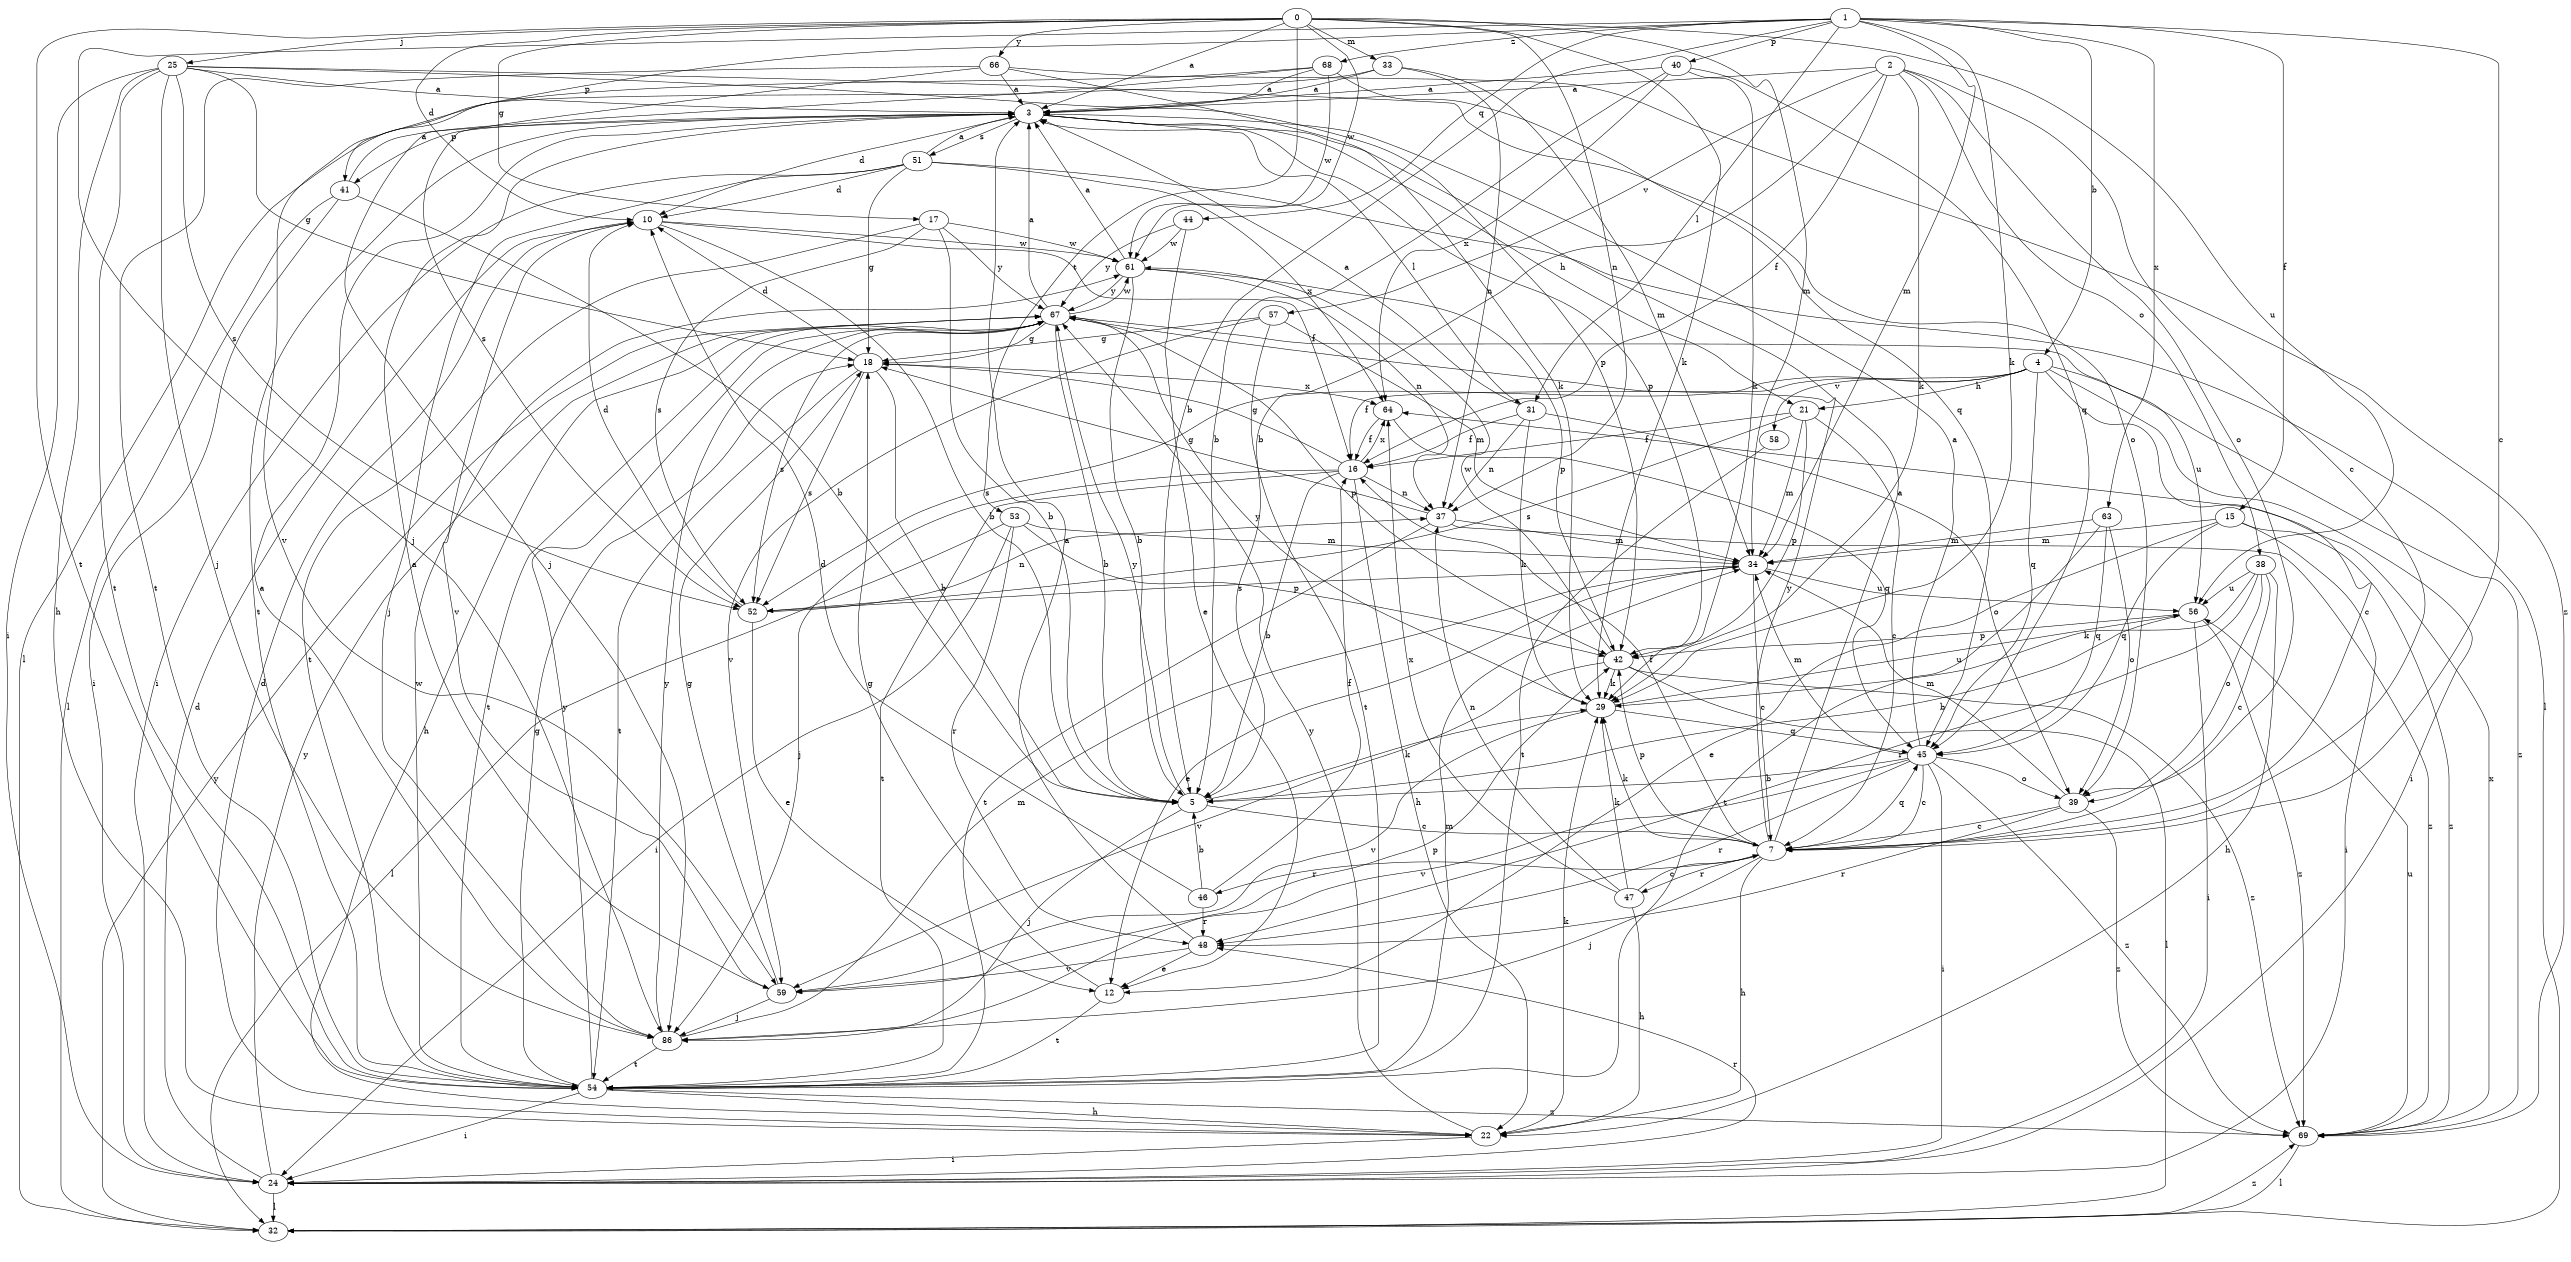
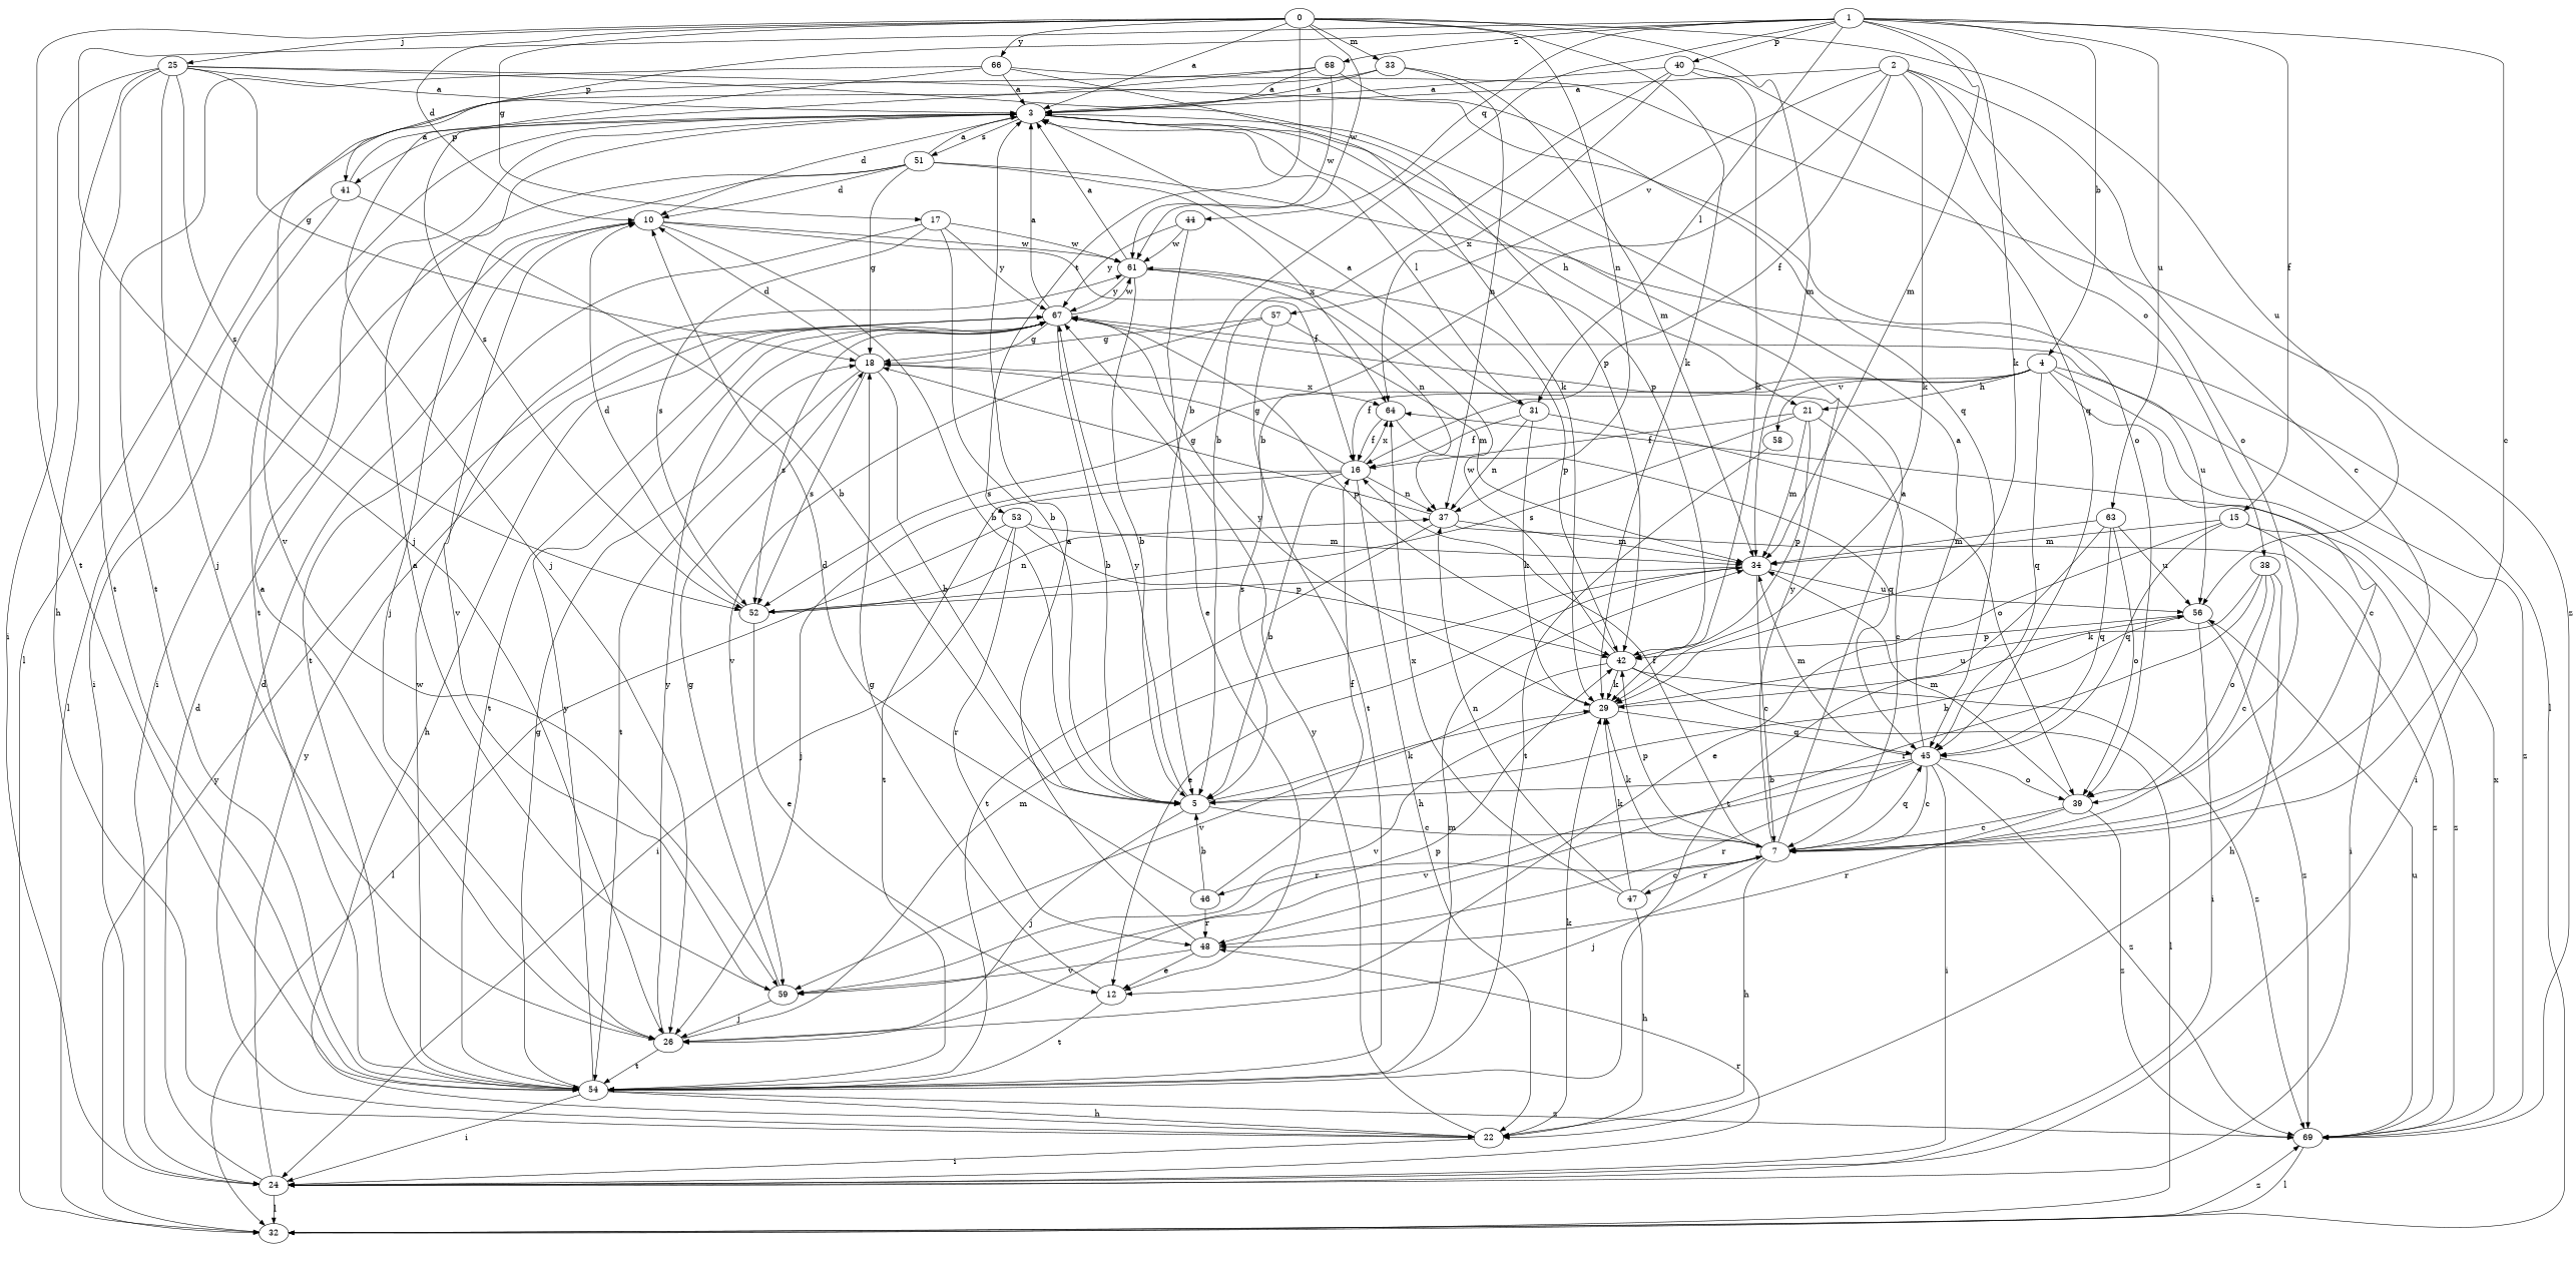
  strict digraph {
    0
    3
    10
    17
    25
    29
    33
    34
    37
    53
    54
    56
    61
    66
    31
    41
    21
    42
    51
    5
    16
    59
    52
    67
-   26 [label=86]
+   26
    39
    24
    22
    18
    45
    32
    7
    12
    69
    48
    1
    4
    15
    40
    44
    63
    68
    58
    46
    47
    64
    2
    38
    57
    0 -> 3 [label=a]
    0 -> 10 [label=d]
    0 -> 17 [label=g]
    0 -> 25 [label=j]
    0 -> 29 [label=k]
    0 -> 33 [label=m]
    0 -> 34 [label=m]
    0 -> 37 [label=n]
    0 -> 53 [label=t]
    0 -> 54 [label=t]
    0 -> 56 [label=u]
    0 -> 61 [label=w]
    0 -> 66 [label=y]
    3 -> 10 [label=d]
    3 -> 54 [label=t]
    3 -> 31 [label=l]
    3 -> 41 [label=p]
    3 -> 21 [label=h]
    3 -> 42 [label=p]
    3 -> 51 [label=s]
    10 -> 61 [label=w]
    10 -> 5 [label=b]
    10 -> 16 [label=f]
    10 -> 59 [label=v]
    17 -> 54 [label=t]
    17 -> 61 [label=w]
    17 -> 5 [label=b]
    17 -> 52 [label=s]
    17 -> 67 [label=y]
    25 -> 3 [label=a]
    25 -> 54 [label=t]
    25 -> 42 [label=p]
    25 -> 52 [label=s]
    25 -> 26 [label=j]
    25 -> 39 [label=o]
    25 -> 24 [label=i]
    25 -> 22 [label=h]
    25 -> 18 [label=g]
    29 -> 56 [label=u]
    29 -> 59 [label=v]
    29 -> 67 [label=y]
    29 -> 45 [label=q]
    33 -> 3 [label=a]
    33 -> 34 [label=m]
    33 -> 37 [label=n]
    33 -> 32 [label=l]
    34 -> 56 [label=u]
    34 -> 52 [label=s]
    34 -> 7 [label=c]
    34 -> 12 [label=e]
    37 -> 34 [label=m]
    37 -> 54 [label=t]
    37 -> 18 [label=g]
    37 -> 69 [label=z]
    53 -> 34 [label=m]
    53 -> 42 [label=p]
    53 -> 24 [label=i]
    53 -> 32 [label=l]
    53 -> 48 [label=r]
    54 -> 34 [label=m]
    54 -> 61 [label=w]
    54 -> 67 [label=y]
    54 -> 24 [label=i]
    54 -> 22 [label=h]
    54 -> 18 [label=g]
    54 -> 69 [label=z]
    56 -> 42 [label=p]
    56 -> 5 [label=b]
    56 -> 24 [label=i]
    56 -> 69 [label=z]
    61 -> 3 [label=a]
    61 -> 37 [label=n]
    61 -> 42 [label=p]
    61 -> 5 [label=b]
    61 -> 67 [label=y]
    66 -> 3 [label=a]
    66 -> 29 [label=k]
    66 -> 54 [label=t]
    66 -> 52 [label=s]
    66 -> 69 [label=z]
    31 -> 3 [label=a]
    31 -> 29 [label=k]
    31 -> 37 [label=n]
    31 -> 16 [label=f]
    31 -> 39 [label=o]
    41 -> 3 [label=a]
    41 -> 5 [label=b]
    41 -> 24 [label=i]
    41 -> 32 [label=l]
    21 -> 34 [label=m]
    21 -> 42 [label=p]
    21 -> 16 [label=f]
    21 -> 52 [label=s]
    21 -> 7 [label=c]
    42 -> 29 [label=k]
    42 -> 61 [label=w]
    42 -> 59 [label=v]
    42 -> 32 [label=l]
    42 -> 69 [label=z]
    51 -> 3 [label=a]
    51 -> 10 [label=d]
    51 -> 26 [label=j]
    51 -> 24 [label=i]
    51 -> 18 [label=g]
    51 -> 32 [label=l]
    51 -> 64 [label=x]
    5 -> 29 [label=k]
    5 -> 67 [label=y]
    5 -> 26 [label=j]
    5 -> 7 [label=c]
    16 -> 37 [label=n]
    16 -> 54 [label=t]
    16 -> 5 [label=b]
    16 -> 26 [label=j]
    16 -> 22 [label=h]
    16 -> 18 [label=g]
    16 -> 64 [label=x]
    59 -> 3 [label=a]
    59 -> 26 [label=j]
    59 -> 18 [label=g]
    52 -> 10 [label=d]
    52 -> 37 [label=n]
    52 -> 12 [label=e]
    67 -> 3 [label=a]
    67 -> 54 [label=t]
    67 -> 56 [label=u]
    67 -> 61 [label=w]
    67 -> 42 [label=p]
    67 -> 5 [label=b]
    67 -> 52 [label=s]
    67 -> 22 [label=h]
    67 -> 18 [label=g]
    26 -> 3 [label=a]
    26 -> 34 [label=m]
    26 -> 54 [label=t]
    26 -> 42 [label=p]
    26 -> 67 [label=y]
    39 -> 34 [label=m]
    39 -> 7 [label=c]
    39 -> 69 [label=z]
    39 -> 48 [label=r]
    24 -> 10 [label=d]
    24 -> 67 [label=y]
    24 -> 32 [label=l]
    24 -> 48 [label=r]
    22 -> 10 [label=d]
    22 -> 29 [label=k]
    22 -> 67 [label=y]
    22 -> 24 [label=i]
    18 -> 10 [label=d]
    18 -> 54 [label=t]
    18 -> 5 [label=b]
    18 -> 52 [label=s]
    18 -> 64 [label=x]
    45 -> 3 [label=a]
    45 -> 34 [label=m]
    45 -> 5 [label=b]
    45 -> 59 [label=v]
    45 -> 39 [label=o]
    45 -> 24 [label=i]
    45 -> 7 [label=c]
    45 -> 69 [label=z]
    45 -> 48 [label=r]
    32 -> 67 [label=y]
    32 -> 69 [label=z]
    7 -> 3 [label=a]
    7 -> 29 [label=k]
    7 -> 42 [label=p]
    7 -> 16 [label=f]
    7 -> 67 [label=y]
    7 -> 26 [label=j]
    7 -> 22 [label=h]
    7 -> 45 [label=q]
    7 -> 46 [label=r]
    7 -> 47 [label=r]
    12 -> 54 [label=t]
    12 -> 18 [label=g]
    69 -> 56 [label=u]
    69 -> 32 [label=l]
    69 -> 64 [label=x]
    48 -> 3 [label=a]
    48 -> 59 [label=v]
    48 -> 12 [label=e]
    1 -> 29 [label=k]
    1 -> 34 [label=m]
    1 -> 31 [label=l]
    1 -> 41 [label=p]
    1 -> 5 [label=b]
    1 -> 26 [label=j]
    1 -> 7 [label=c]
    1 -> 4 [label=b]
    1 -> 15 [label=f]
    1 -> 40 [label=p]
    1 -> 44 [label=q]
-   1 -> 63 [label=x]
+   1 -> 63 [label=u]
    1 -> 68 [label=z]
    4 -> 21 [label=h]
    4 -> 16 [label=f]
    4 -> 52 [label=s]
    4 -> 24 [label=i]
    4 -> 45 [label=q]
    4 -> 7 [label=c]
    4 -> 69 [label=z]
    4 -> 58 [label=v]
    15 -> 34 [label=m]
    15 -> 24 [label=i]
    15 -> 45 [label=q]
    15 -> 12 [label=e]
    15 -> 69 [label=z]
    40 -> 3 [label=a]
    40 -> 29 [label=k]
    40 -> 5 [label=b]
    40 -> 45 [label=q]
    40 -> 64 [label=x]
    44 -> 61 [label=w]
    44 -> 67 [label=y]
    44 -> 12 [label=e]
    63 -> 34 [label=m]
    63 -> 54 [label=t]
    63 -> 39 [label=o]
    63 -> 45 [label=q]
    68 -> 3 [label=a]
    68 -> 61 [label=w]
    68 -> 59 [label=v]
    68 -> 26 [label=j]
    68 -> 45 [label=q]
    58 -> 54 [label=t]
    46 -> 10 [label=d]
    46 -> 5 [label=b]
    46 -> 16 [label=f]
    46 -> 48 [label=r]
    47 -> 29 [label=k]
    47 -> 37 [label=n]
    47 -> 22 [label=h]
    47 -> 7 [label=c]
    47 -> 64 [label=x]
    64 -> 16 [label=f]
    64 -> 45 [label=q]
    2 -> 3 [label=a]
    2 -> 29 [label=k]
    2 -> 5 [label=b]
    2 -> 16 [label=f]
    2 -> 39 [label=o]
    2 -> 7 [label=c]
    2 -> 38 [label=o]
    2 -> 57 [label=v]
    38 -> 29 [label=k]
-   38 -> 56 [label=u]
+   63 -> 56 [label=u]
    38 -> 39 [label=o]
    38 -> 22 [label=h]
    38 -> 7 [label=c]
    38 -> 48 [label=r]
    57 -> 34 [label=m]
    57 -> 54 [label=t]
    57 -> 59 [label=v]
    57 -> 18 [label=g]
  }
